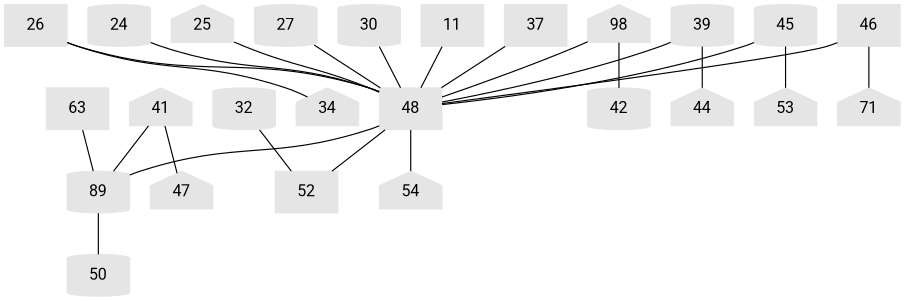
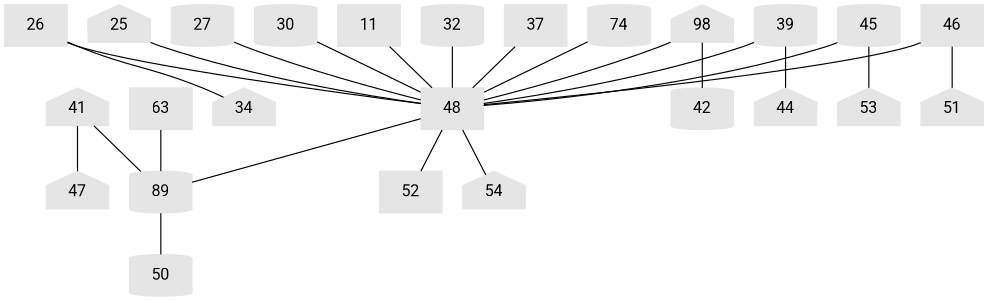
  graph {
    fontname=Roboto
    node [color=gray90 fontname=Roboto shape=cylinder style=filled]
    edge [fontname=Roboto]
    48 [shape=box super="+17+21+22+23"]
    n2 [label=89 super="+9+29+33"]
    52 [shape=box]
    54 [shape=house]
-   24
+   24 [label=74]
    25 [shape=house]
    26 [shape=box]
    34 [shape=house]
    27
    n10 [label=98 shape=house]
    42
    30
    n13 [label=11 shape=box]
    32
    37 [shape=box]
    39
    44 [shape=house]
    41 [shape=house super="+40"]
    47 [shape=house]
    50
    n21 [label=63 shape=box]
    45
    53 [shape=house]
    46 [shape=box]
-   51 [shape=house label=71]
+   51 [shape=house]
    48 -- n2
    48 -- 52
    48 -- 54
    n2 -- 50
    24 -- 48
    25 -- 48
    26 -- 48
    26 -- 34
    27 -- 48
    n10 -- 48
    n10 -- 42
    30 -- 48
    n13 -- 48
-   32 -- 52
+   32 -- 48
    37 -- 48
    39 -- 48
    39 -- 44
    41 -- n2
    41 -- 47
    n21 -- n2
    45 -- 48
    45 -- 53
    46 -- 48
    46 -- 51
  }
